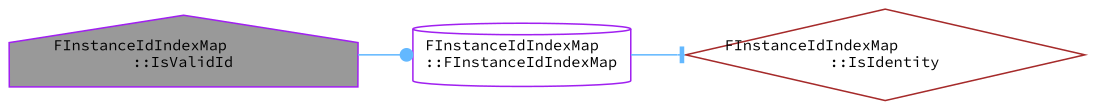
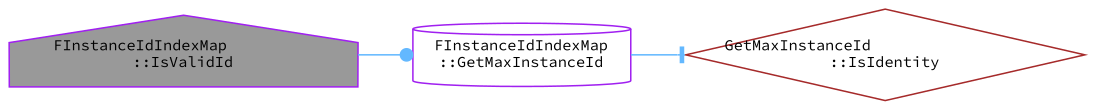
  digraph {
    fontname="Source Code Pro"
    rankdir=LR
    node [color=purple fillcolor=white fontname="Source Code Pro" fontsize=10 style=filled]
    edge [color=steelblue1 fontname="Source Code Pro" fontsize=10 labelfontname=Helvetica labelfontsize=10 style=solid]
    n1 [fillcolor=grey60 fontcolor=black height=0.2 label="FInstanceIdIndexMap\l::IsValidId" shape=house width=0.4]
-   n2 [height=0.2 label="FInstanceIdIndexMap\l::FInstanceIdIndexMap" shape=cylinder width=0.4]
-   n3 [color=brown height=0.2 label="FInstanceIdIndexMap\l::IsIdentity" shape=diamond width=0.4]
+   n2 [height=0.2 label="FInstanceIdIndexMap\l::GetMaxInstanceId" shape=cylinder width=0.4]
+   n3 [color=brown height=0.2 label="GetMaxInstanceId\l::IsIdentity" shape=diamond width=0.4]
    n1 -> n2 [arrowhead=dot]
    n2 -> n3 [arrowhead=tee]
  }
